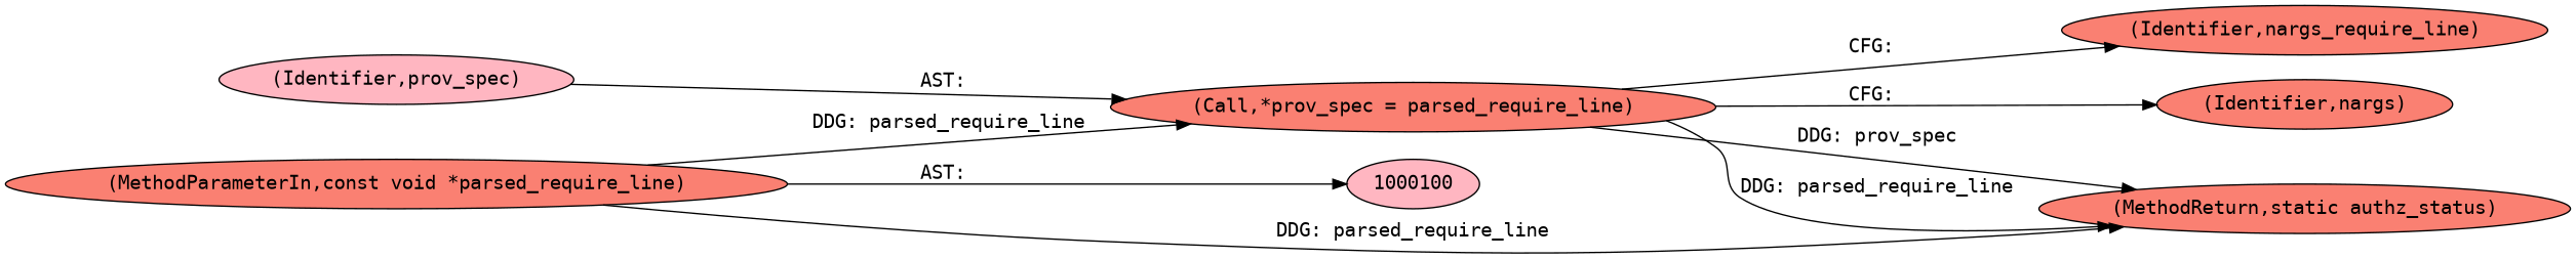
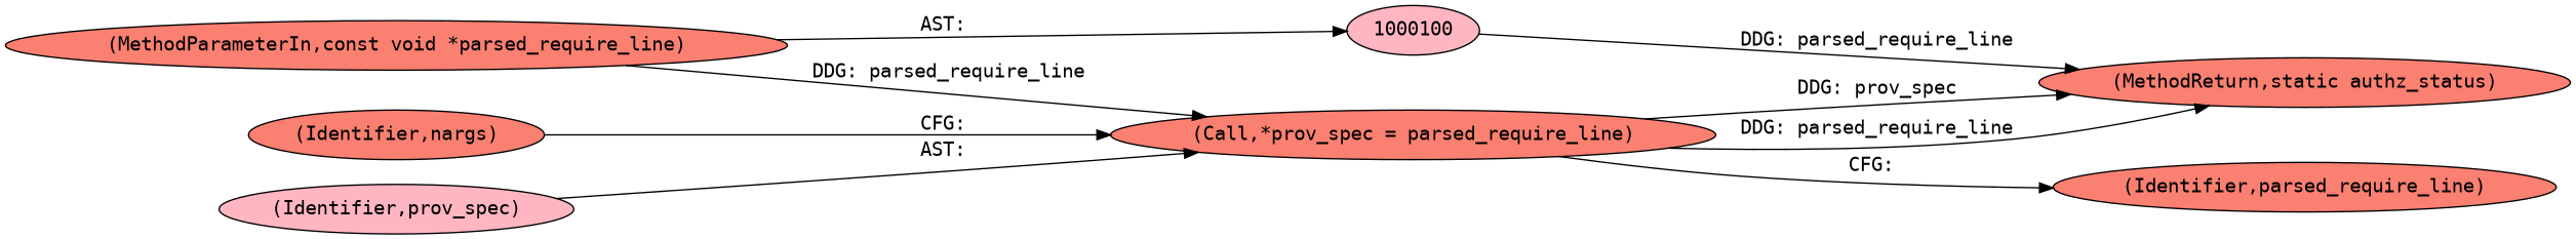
  digraph {
    fontname="DejaVu Sans Mono"
    rankdir=LR
    node [fillcolor=salmon fontname="DejaVu Sans Mono" style=filled]
    edge [fontname="DejaVu Sans Mono"]
    n1 [label="(Call,*prov_spec = parsed_require_line)"]
    n2 [label="(MethodReturn,static authz_status)"]
-   n3 [label="(Identifier,nargs_require_line)"]
+   n3 [label="(Identifier,parsed_require_line)"]
    n4 [label="(MethodParameterIn,const void *parsed_require_line)"]
    1000100 [fillcolor=lightpink]
    n6 [label="(Identifier,nargs)"]
    n7 [fillcolor=lightpink label="(Identifier,prov_spec)"]
    n1 -> n2 [label="DDG: prov_spec"]
    n1 -> n2 [label="DDG: parsed_require_line"]
    n1 -> n3 [label="CFG: "]
    n4 -> n1 [label="DDG: parsed_require_line"]
-   n4 -> n2 [label="DDG: parsed_require_line"]
+   1000100 -> n2 [label="DDG: parsed_require_line"]
    n4 -> 1000100 [label="AST: "]
-   n1 -> n6 [label="CFG: "]
+   n6 -> n1 [label="CFG: "]
    n7 -> n1 [label="AST: "]
  }
